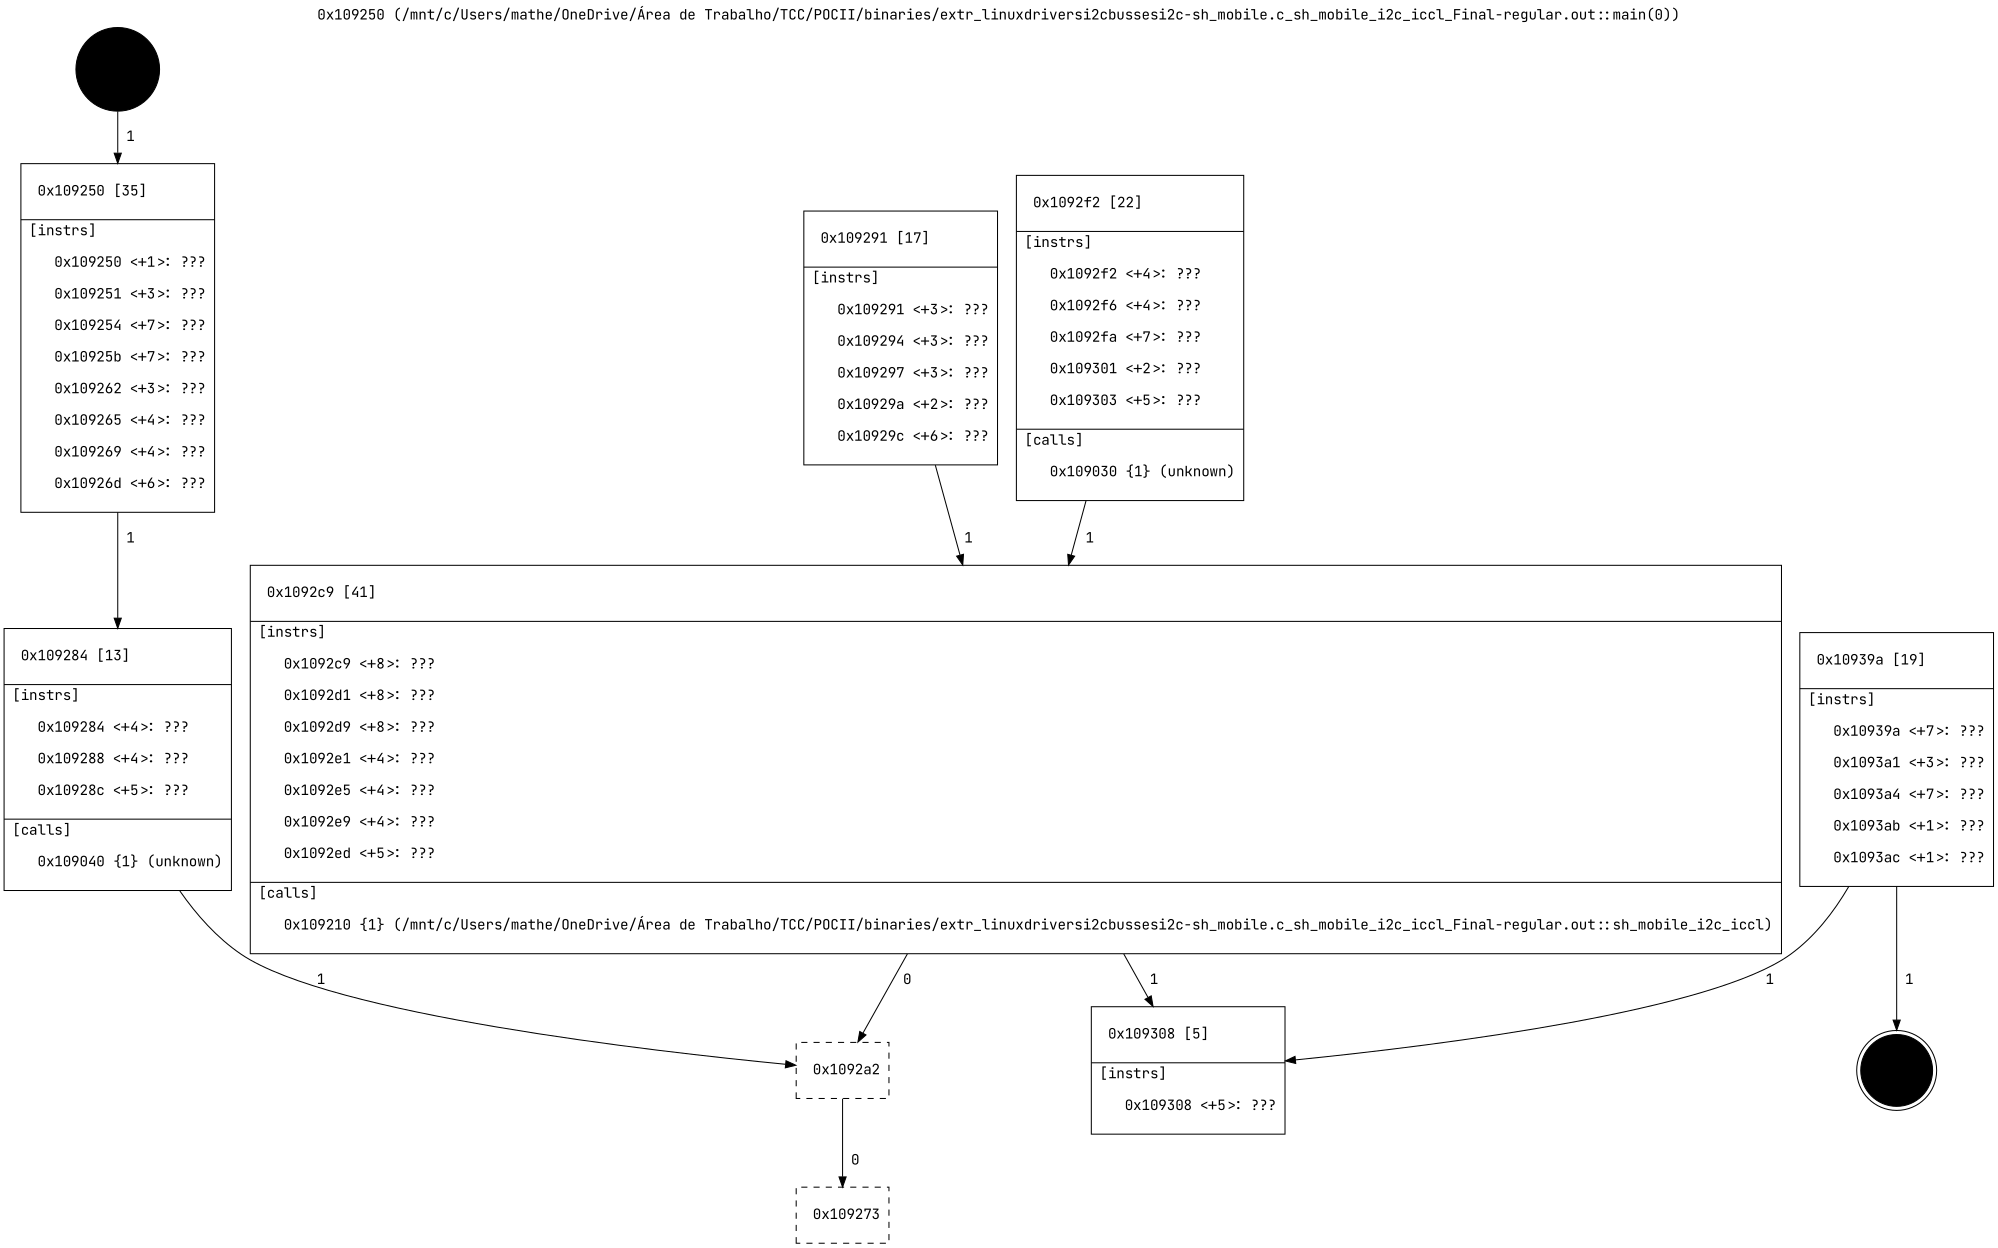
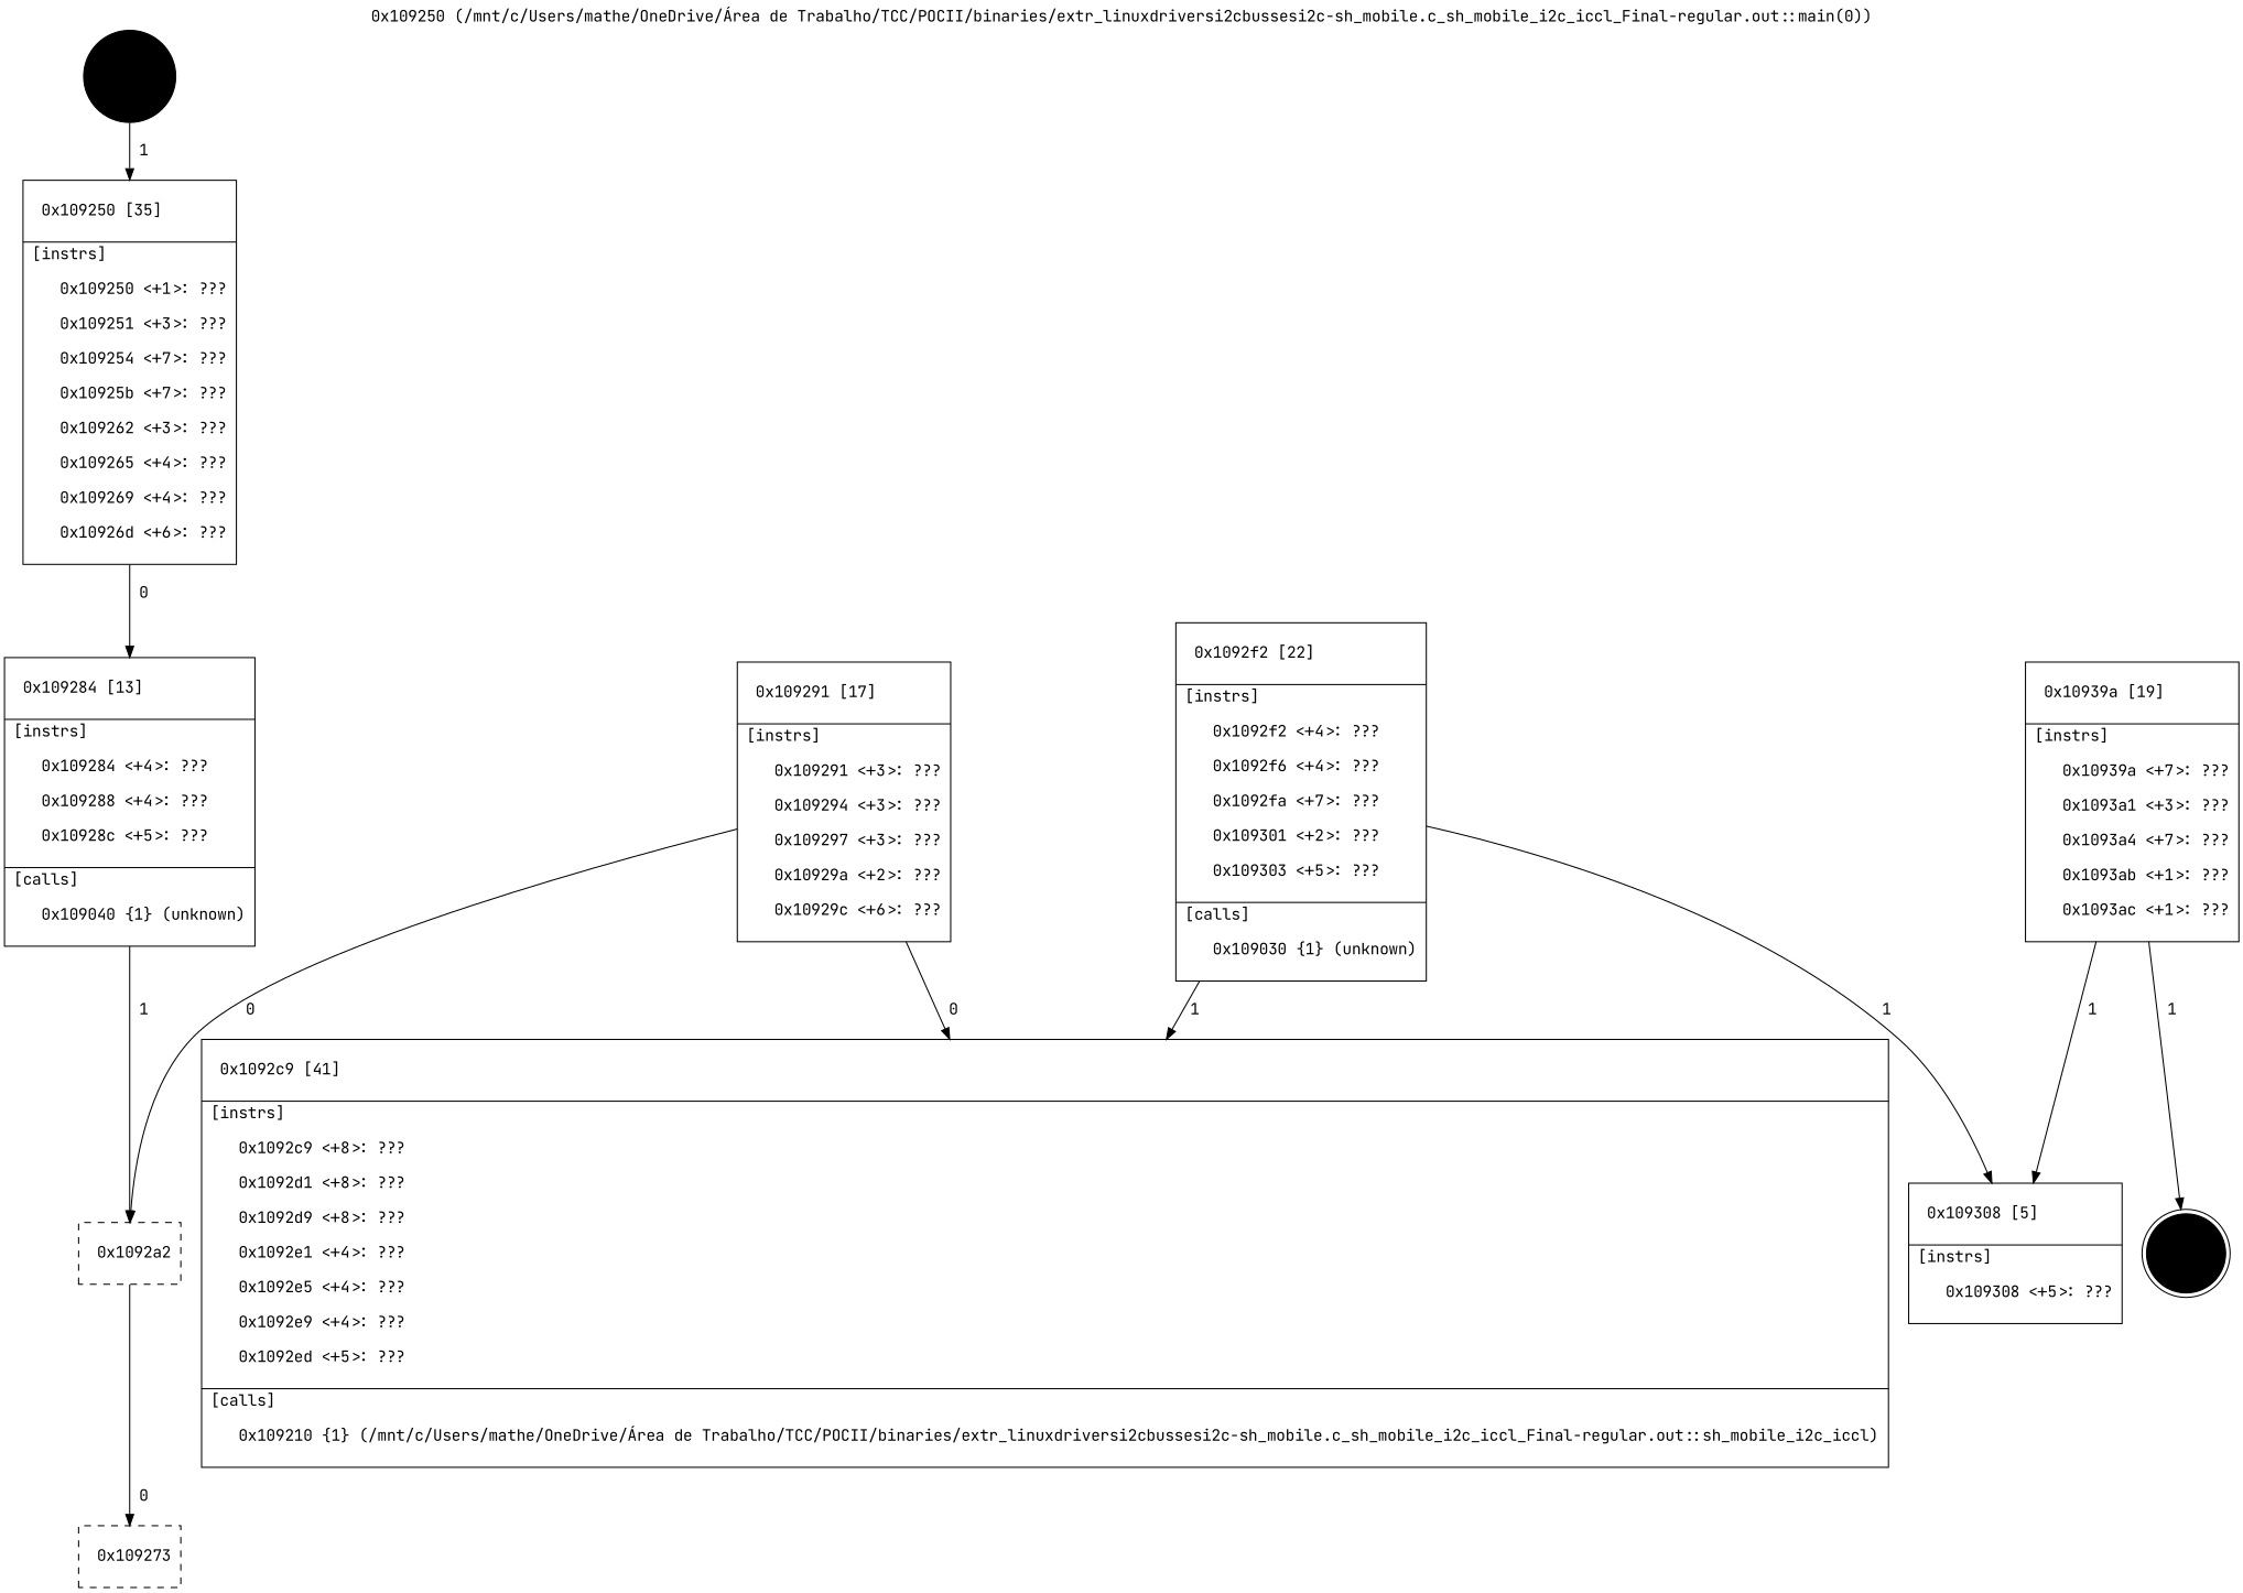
  digraph {
    fontname="JetBrains Mono"
    label="0x109250 (/mnt/c/Users/mathe/OneDrive/Área de Trabalho/TCC/POCII/binaries/extr_linuxdriversi2cbussesi2c-sh_mobile.c_sh_mobile_i2c_iccl_Final-regular.out::main(0))"
    labelloc=t
    node [fontname="JetBrains Mono" shape=record]
    edge [fontname="JetBrains Mono"]
    Entry [fillcolor=black height=0.3 shape=circle style=filled width=0.3]
    n2 [label="{\n     0x109250 [35]\l\n     | [instrs]\l\n     &nbsp;&nbsp;0x109250 \<+1\>: ???\l\n     &nbsp;&nbsp;0x109251 \<+3\>: ???\l\n     &nbsp;&nbsp;0x109254 \<+7\>: ???\l\n     &nbsp;&nbsp;0x10925b \<+7\>: ???\l\n     &nbsp;&nbsp;0x109262 \<+3\>: ???\l\n     &nbsp;&nbsp;0x109265 \<+4\>: ???\l\n     &nbsp;&nbsp;0x109269 \<+4\>: ???\l\n     &nbsp;&nbsp;0x10926d \<+6\>: ???\l\n  }"]
    n3 [label="{\n     0x109284 [13]\l\n     | [instrs]\l\n     &nbsp;&nbsp;0x109284 \<+4\>: ???\l\n     &nbsp;&nbsp;0x109288 \<+4\>: ???\l\n     &nbsp;&nbsp;0x10928c \<+5\>: ???\l\n     | [calls]\l\n     &nbsp;&nbsp;0x109040 \{1\} (unknown)\l\n  }"]
    n4 [label="{\n     0x1092a2\l\n  }" style=dashed]
    n5 [label="{\n     0x109273\l\n  }" style=dashed]
    n6 [label="{\n     0x109291 [17]\l\n     | [instrs]\l\n     &nbsp;&nbsp;0x109291 \<+3\>: ???\l\n     &nbsp;&nbsp;0x109294 \<+3\>: ???\l\n     &nbsp;&nbsp;0x109297 \<+3\>: ???\l\n     &nbsp;&nbsp;0x10929a \<+2\>: ???\l\n     &nbsp;&nbsp;0x10929c \<+6\>: ???\l\n  }"]
    n7 [label="{\n     0x1092c9 [41]\l\n     | [instrs]\l\n     &nbsp;&nbsp;0x1092c9 \<+8\>: ???\l\n     &nbsp;&nbsp;0x1092d1 \<+8\>: ???\l\n     &nbsp;&nbsp;0x1092d9 \<+8\>: ???\l\n     &nbsp;&nbsp;0x1092e1 \<+4\>: ???\l\n     &nbsp;&nbsp;0x1092e5 \<+4\>: ???\l\n     &nbsp;&nbsp;0x1092e9 \<+4\>: ???\l\n     &nbsp;&nbsp;0x1092ed \<+5\>: ???\l\n     | [calls]\l\n     &nbsp;&nbsp;0x109210 \{1\} (/mnt/c/Users/mathe/OneDrive/Área de Trabalho/TCC/POCII/binaries/extr_linuxdriversi2cbussesi2c-sh_mobile.c_sh_mobile_i2c_iccl_Final-regular.out::sh_mobile_i2c_iccl)\l\n  }"]
    n8 [label="{\n     0x1092f2 [22]\l\n     | [instrs]\l\n     &nbsp;&nbsp;0x1092f2 \<+4\>: ???\l\n     &nbsp;&nbsp;0x1092f6 \<+4\>: ???\l\n     &nbsp;&nbsp;0x1092fa \<+7\>: ???\l\n     &nbsp;&nbsp;0x109301 \<+2\>: ???\l\n     &nbsp;&nbsp;0x109303 \<+5\>: ???\l\n     | [calls]\l\n     &nbsp;&nbsp;0x109030 \{1\} (unknown)\l\n  }"]
    n9 [label="{\n     0x109308 [5]\l\n     | [instrs]\l\n     &nbsp;&nbsp;0x109308 \<+5\>: ???\l\n  }"]
    n10 [label="{\n     0x10939a [19]\l\n     | [instrs]\l\n     &nbsp;&nbsp;0x10939a \<+7\>: ???\l\n     &nbsp;&nbsp;0x1093a1 \<+3\>: ???\l\n     &nbsp;&nbsp;0x1093a4 \<+7\>: ???\l\n     &nbsp;&nbsp;0x1093ab \<+1\>: ???\l\n     &nbsp;&nbsp;0x1093ac \<+1\>: ???\l\n  }"]
    Exit [fillcolor=black height=0.3 peripheries=2 shape=circle style=filled width=0.3]
    Entry -> n2 [label=" 1"]
-   n2 -> n3 [label=" 1"]
+   n2 -> n3 [label=" 0"]
    n3 -> n4 [label=" 1"]
    n4 -> n5 [label=" 0"]
-   n7 -> n4 [label=" 0"]
-   n6 -> n7 [label=" 1"]
+   n6 -> n4 [label=" 0"]
+   n6 -> n7 [label=" 0"]
    n8 -> n7 [label=" 1"]
-   n7 -> n9 [label=" 1"]
+   n8 -> n9 [label=" 1"]
    n10 -> n9 [label=" 1"]
    n10 -> Exit [label=" 1"]
  }
